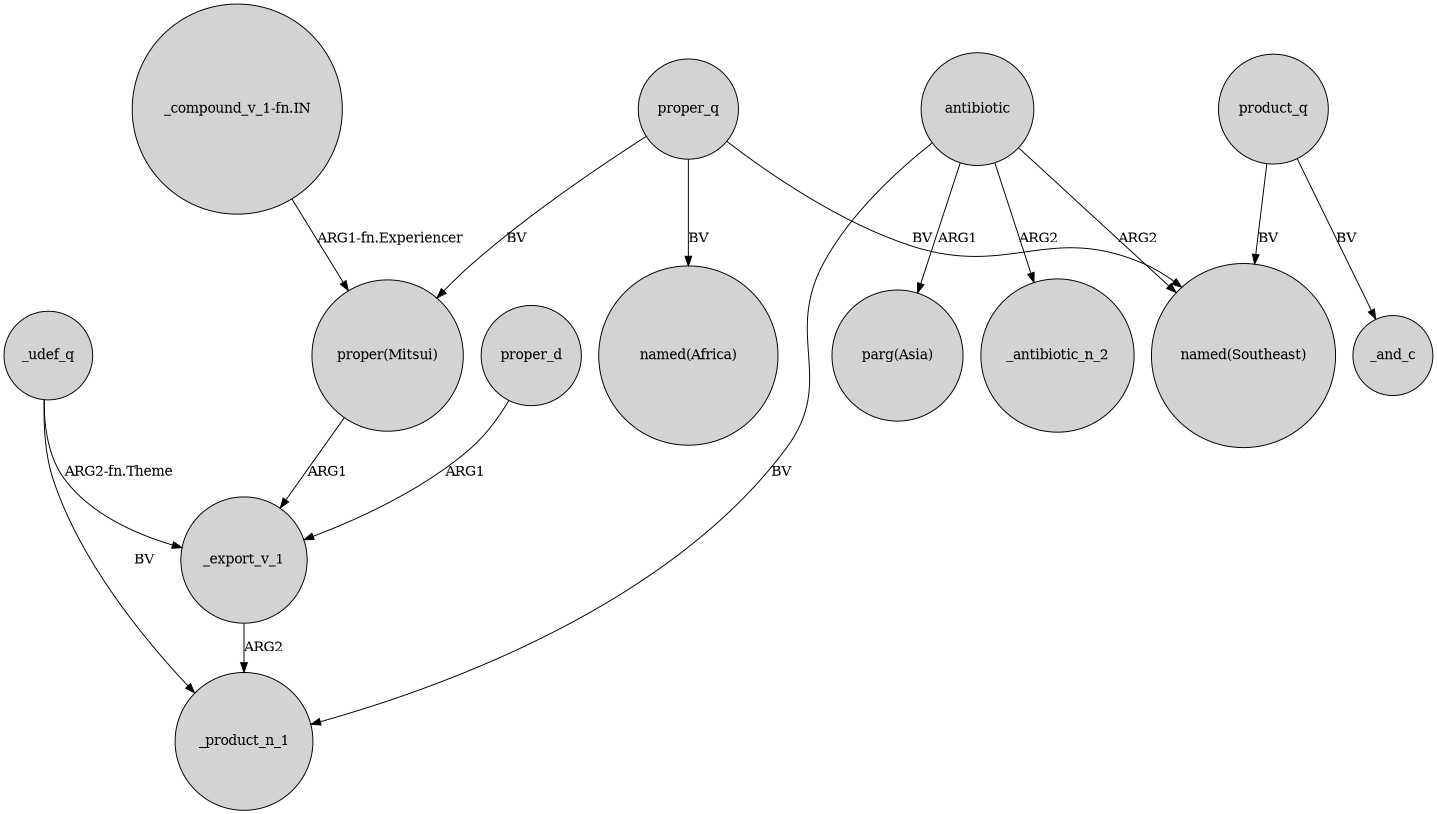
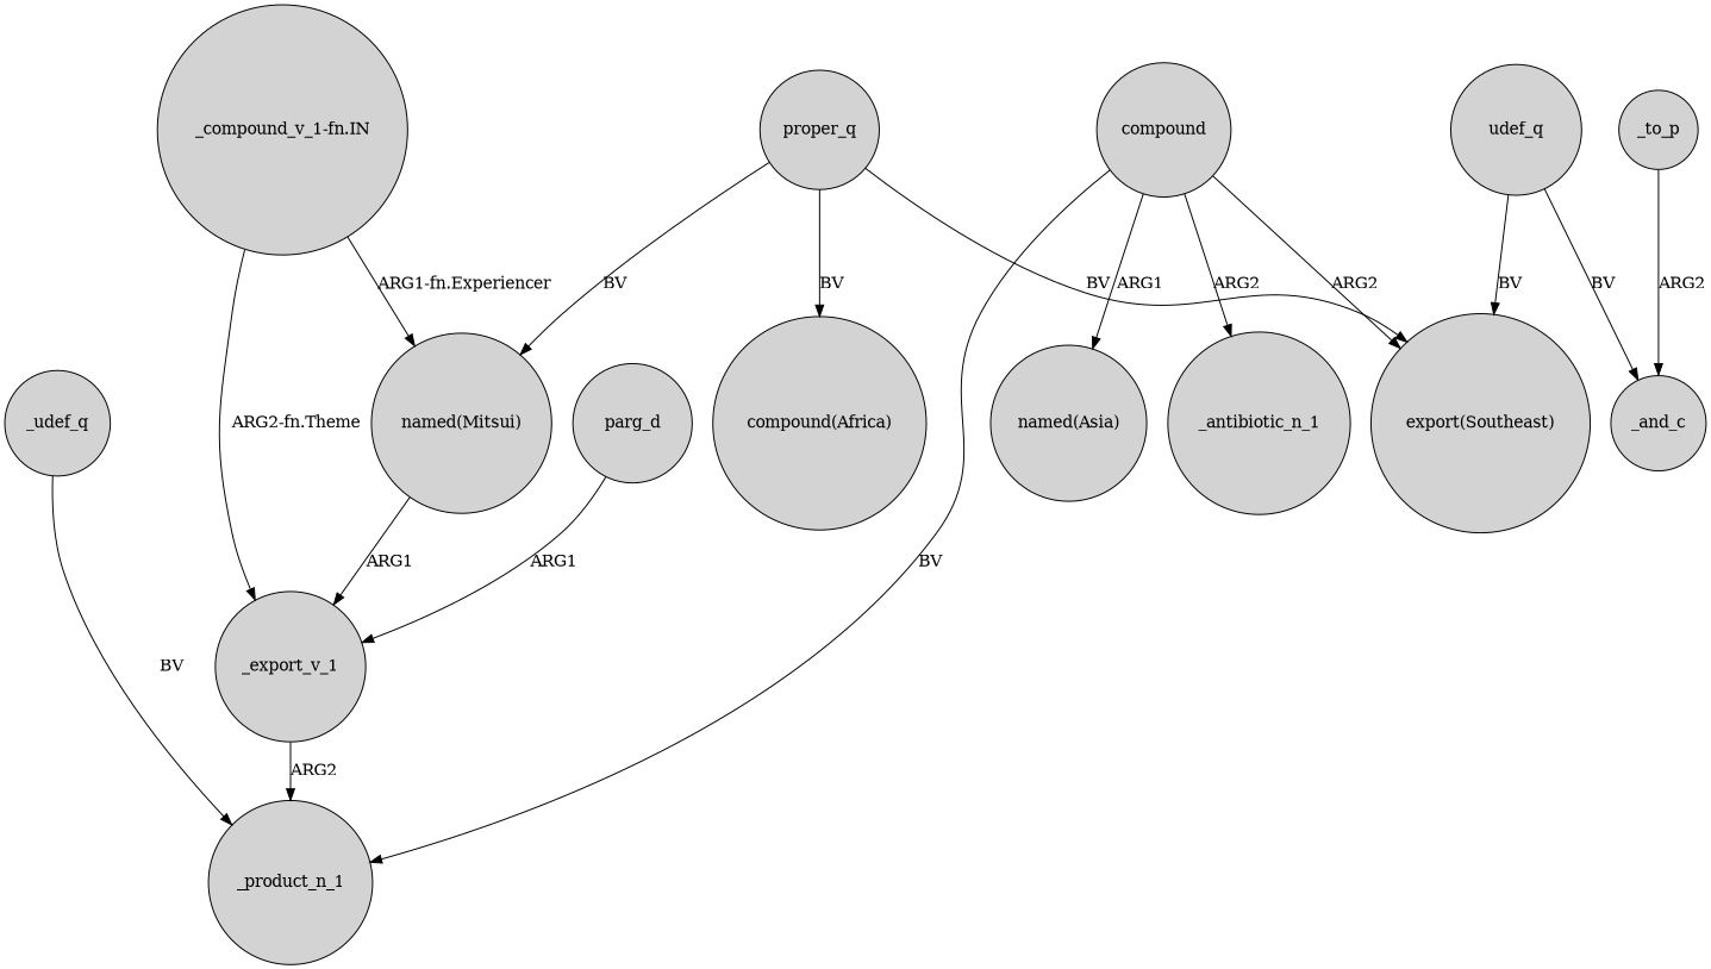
  digraph {
    node [shape=circle style=filled]
    n1 [label=_udef_q]
    _product_n_1
-   compound [label=antibiotic]
-   "named(Southeast)"
-   "named(Asia)" [label="parg(Asia)"]
-   _antibiotic_n_1 [label=_antibiotic_n_2]
+   compound
+   "named(Southeast)" [label="export(Southeast)"]
+   "named(Asia)"
+   _antibiotic_n_1
    n7 [label="_compound_v_1-fn.IN"]
-   "named(Mitsui)" [label="proper(Mitsui)"]
+   "named(Mitsui)"
    _export_v_1
-   parg_d [label=proper_d]
+   parg_d
    proper_q
-   "named(Africa)"
+   "named(Africa)" [label="compound(Africa)"]
+   _to_p
    _and_c
-   udef_q [label=product_q]
+   udef_q
    n1 -> _product_n_1 [label=BV]
    compound -> _product_n_1 [label=BV]
    compound -> "named(Southeast)" [label=ARG2]
    compound -> "named(Asia)" [label=ARG1]
    compound -> _antibiotic_n_1 [label=ARG2]
    n7 -> "named(Mitsui)" [label="ARG1-fn.Experiencer"]
-   n1 -> _export_v_1 [label="ARG2-fn.Theme"]
+   n7 -> _export_v_1 [label="ARG2-fn.Theme"]
    "named(Mitsui)" -> _export_v_1 [label=ARG1]
    _export_v_1 -> _product_n_1 [label=ARG2]
    parg_d -> _export_v_1 [label=ARG1]
    proper_q -> "named(Southeast)" [label=BV]
    proper_q -> "named(Mitsui)" [label=BV]
    proper_q -> "named(Africa)" [label=BV]
+   _to_p -> _and_c [label=ARG2]
    udef_q -> "named(Southeast)" [label=BV]
    udef_q -> _and_c [label=BV]
  }
